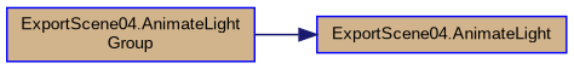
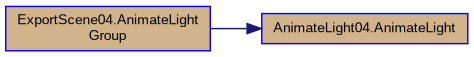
  digraph {
    rankdir=LR
    fontname="Liberation Sans"
    node [color=blue fillcolor=tan fontname="Liberation Sans" fontsize=10 shape=record style=filled]
    n1 [fontcolor=black height=0.2 label="ExportScene04.AnimateLight\lGroup" width=0.4]
-   n2 [height=0.2 label="ExportScene04.AnimateLight" width=0.4]
+   n2 [height=0.2 label="AnimateLight04.AnimateLight" width=0.4]
    n1 -> n2 [color=midnightblue fontname="Liberation Sans" fontsize=10 labelfontname=Helvetica labelfontsize=10 style=solid]
  }
